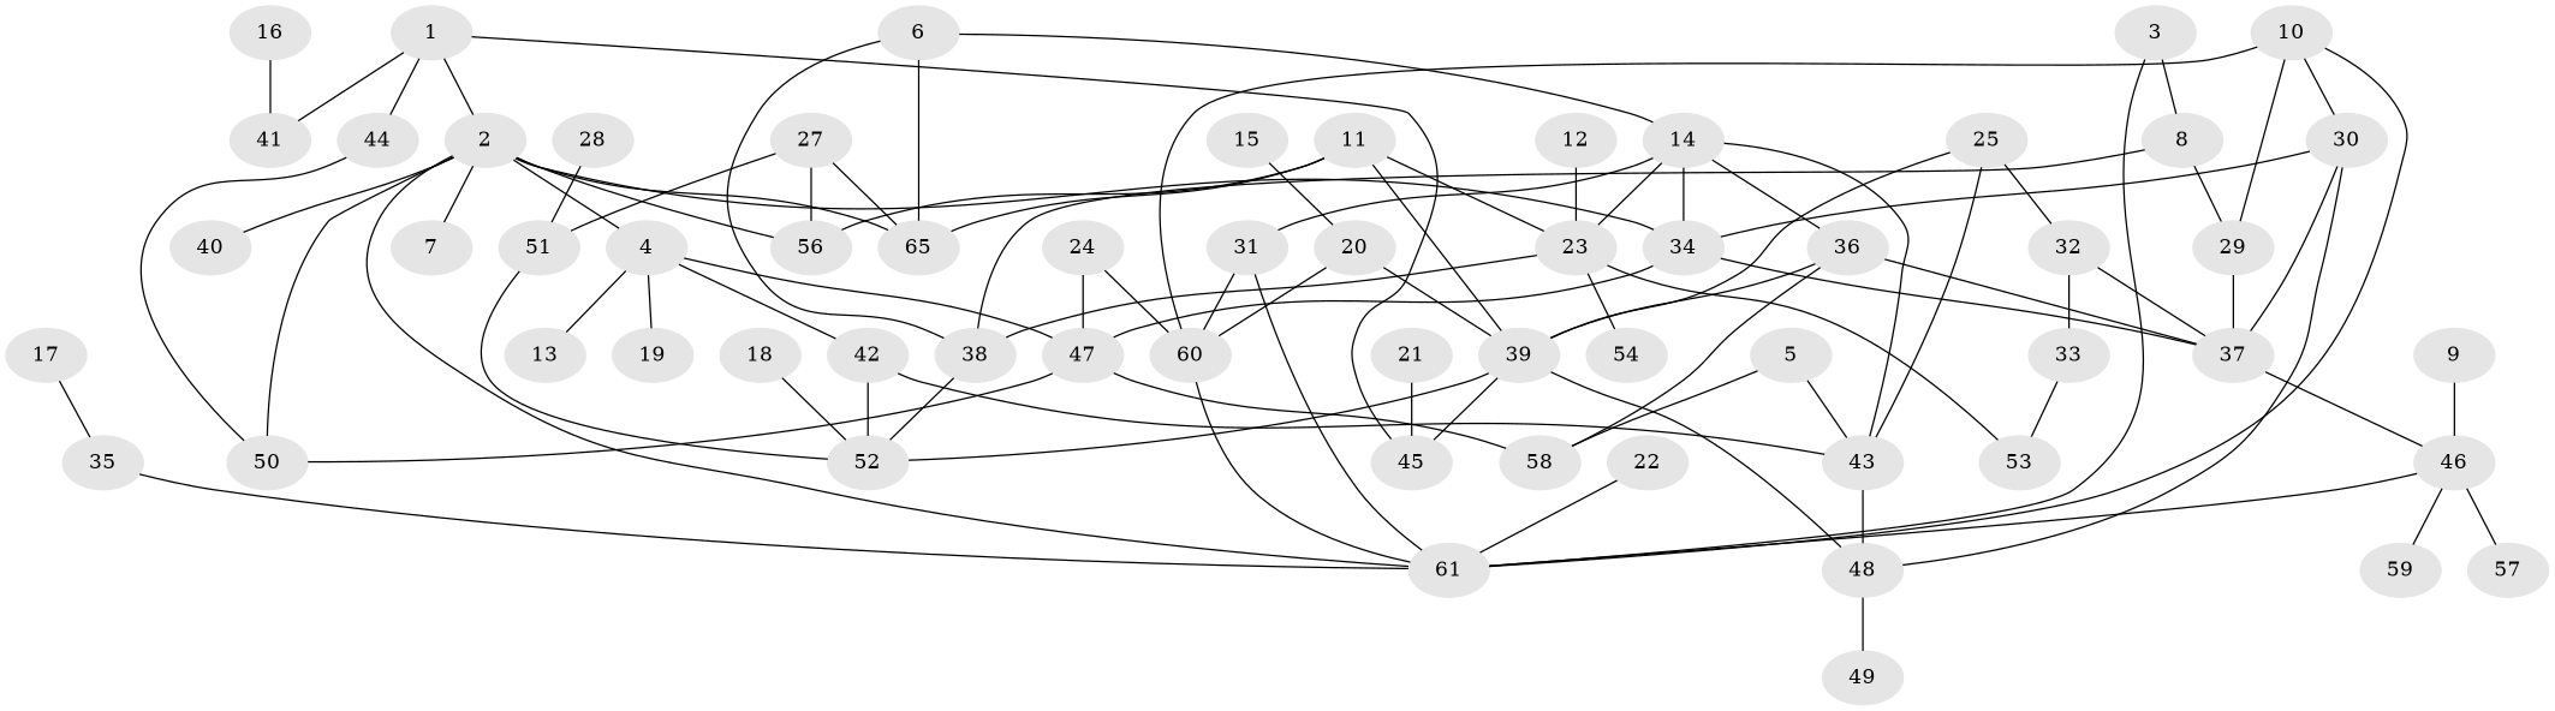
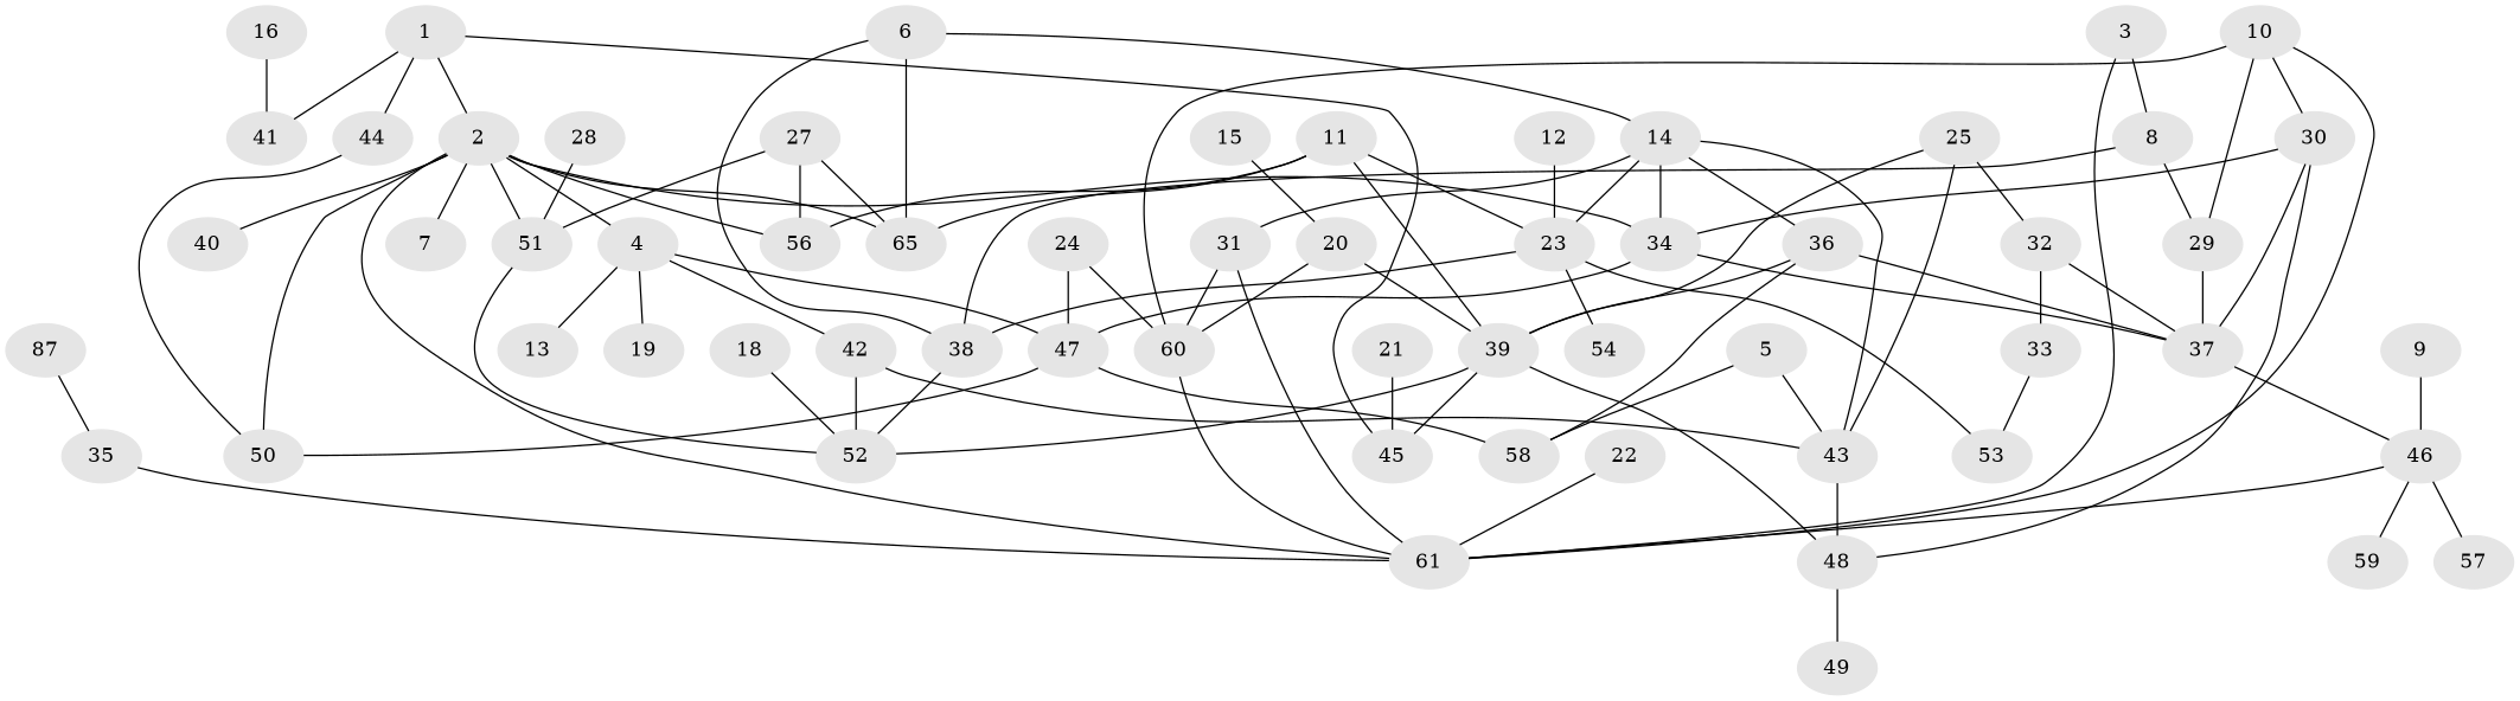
  graph {
    node [color=gray90 style=filled]
    edge [weight=1.0]
    1
    2
    41
    44
    45
    4
    7
    34
    40
    50
    51
    n12 [label=65]
    56
    61
    13
    19
    42
    47
    37
    52
    3
    8
    38
    29
    43
    58
    5
    48
    6
    14
    23
    31
    36
    9
    46
    57
    59
    10
    30
    60
    11
    39
    53
    54
    12
    15
    20
    16
-   17
+   17 [label=87]
    35
    18
    21
    22
    24
    25
    32
    33
    27
    28
    49
    1 -- 2
    1 -- 41
    1 -- 44
    1 -- 45
    2 -- 4
    2 -- 7
    2 -- 34
    2 -- 40
    2 -- 50
+   2 -- 51
    2 -- n12
    2 -- 56
    2 -- 61
    44 -- 50
    4 -- 13
    4 -- 19
    4 -- 42
    4 -- 47
    34 -- 47
    34 -- 37
    51 -- 52
    42 -- 52
    42 -- 43
    47 -- 50
    47 -- 58
    37 -- 46
    3 -- 61
    3 -- 8
    8 -- 38
    8 -- 29
    38 -- 52
    29 -- 37
    43 -- 48
    5 -- 43
    5 -- 58
    48 -- 49
    6 -- n12
    6 -- 38
    6 -- 14
    14 -- 34
    14 -- 43
    14 -- 23
    14 -- 31
    14 -- 36
    23 -- 38
    23 -- 53
    23 -- 54
    31 -- 61
    31 -- 60
    36 -- 37
    36 -- 58
    36 -- 39
    9 -- 46
    46 -- 61
    46 -- 57
    46 -- 59
    10 -- 61
    10 -- 29
    10 -- 30
    10 -- 60
    30 -- 34
    30 -- 37
    30 -- 48
    60 -- 61
    11 -- n12
    11 -- 56
    11 -- 23
    11 -- 39
    39 -- 45
    39 -- 52
    39 -- 48
    12 -- 23
    15 -- 20
    20 -- 60
    20 -- 39
    16 -- 41
    17 -- 35
    35 -- 61
    18 -- 52
    21 -- 45
    22 -- 61
    24 -- 47
    24 -- 60
    25 -- 43
    25 -- 39
    25 -- 32
    32 -- 37
    32 -- 33
    33 -- 53
    27 -- 51
    27 -- n12
    27 -- 56
    28 -- 51
  }
